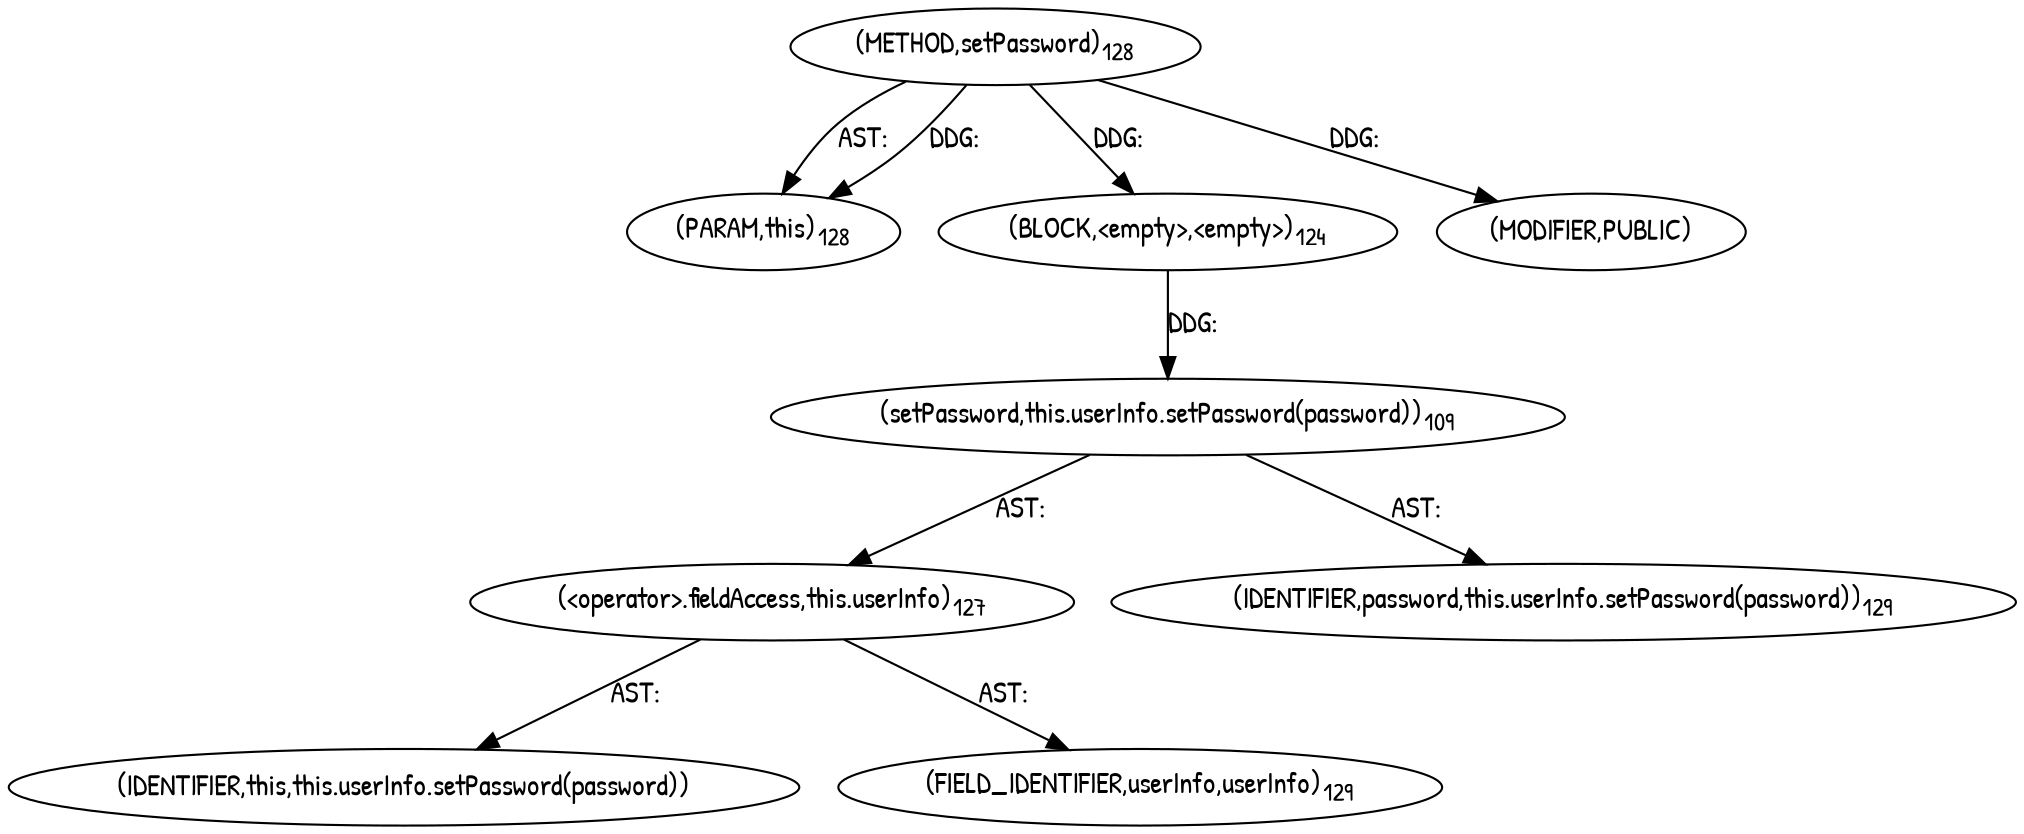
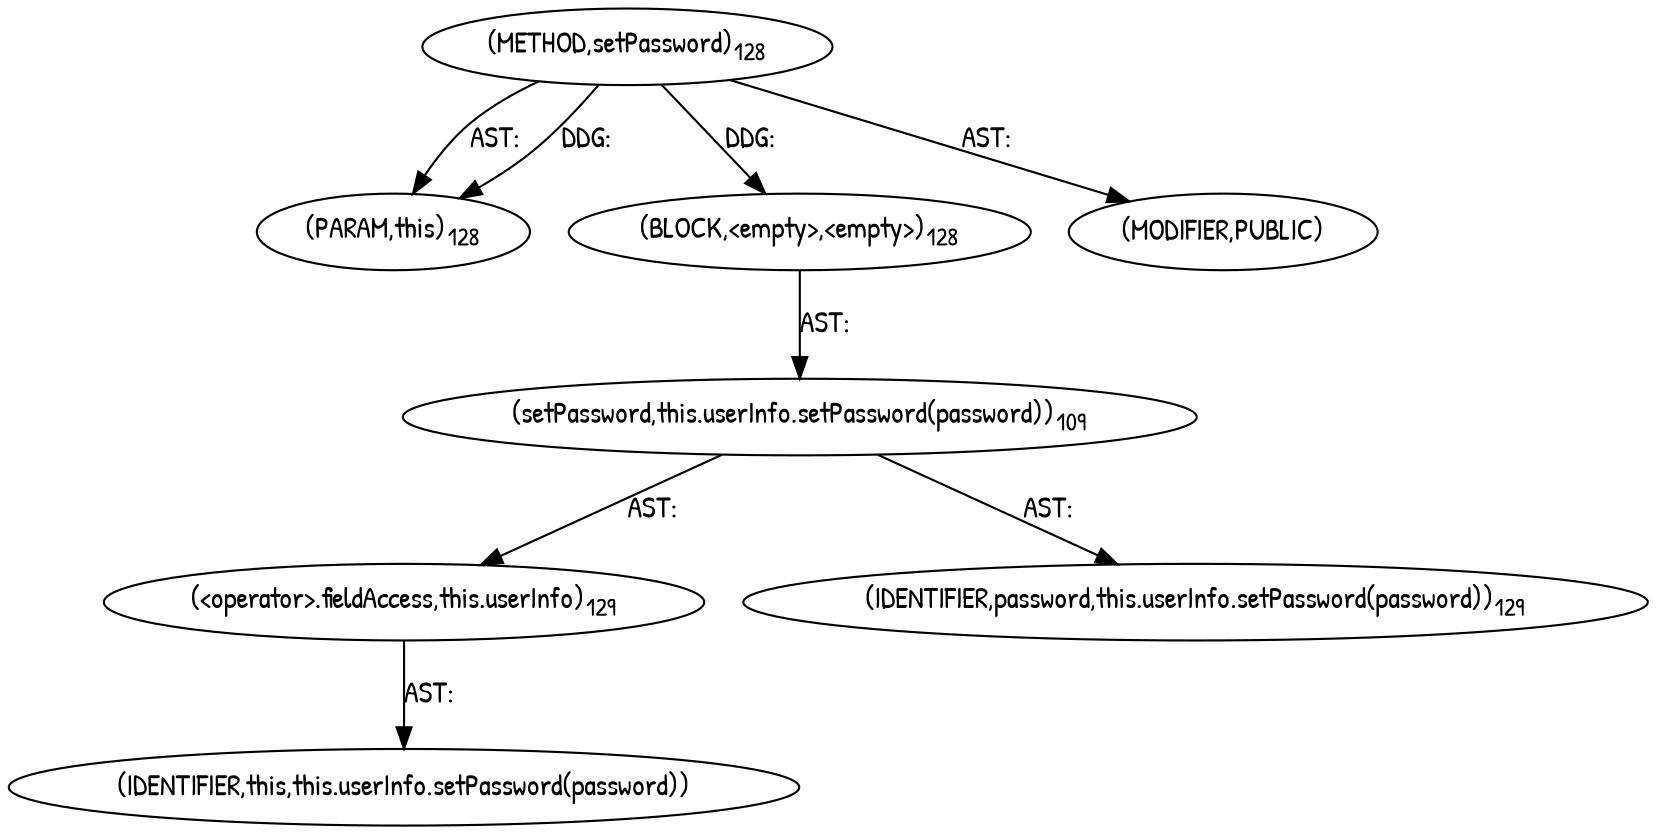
  digraph {
    fontname="Patrick Hand"
    node [fontname="Patrick Hand"]
    edge [fontname="Patrick Hand"]
    n1 [label=<(METHOD,setPassword)<SUB>128</SUB>>]
    n2 [label=<(PARAM,this)<SUB>128</SUB>>]
-   n3 [label=<(BLOCK,&lt;empty&gt;,&lt;empty&gt;)<SUB>124</SUB>>]
+   n3 [label=<(BLOCK,&lt;empty&gt;,&lt;empty&gt;)<SUB>128</SUB>>]
    n4 [label=<(MODIFIER,PUBLIC)>]
    n5 [label=<(setPassword,this.userInfo.setPassword(password))<SUB>109</SUB>>]
-   n6 [label=<(&lt;operator&gt;.fieldAccess,this.userInfo)<SUB>127</SUB>>]
+   n6 [label=<(&lt;operator&gt;.fieldAccess,this.userInfo)<SUB>129</SUB>>]
    n7 [label=<(IDENTIFIER,password,this.userInfo.setPassword(password))<SUB>129</SUB>>]
    n8 [label=<(IDENTIFIER,this,this.userInfo.setPassword(password))>]
-   n9 [label=<(FIELD_IDENTIFIER,userInfo,userInfo)<SUB>129</SUB>>]
    n1 -> n2 [label="AST: "]
    n1 -> n2 [label="DDG: "]
    n1 -> n3 [label="DDG: "]
-   n1 -> n4 [label="DDG: "]
-   n3 -> n5 [label="DDG: "]
+   n1 -> n4 [label="AST: "]
+   n3 -> n5 [label="AST: "]
    n5 -> n6 [label="AST: "]
    n5 -> n7 [label="AST: "]
    n6 -> n8 [label="AST: "]
-   n6 -> n9 [label="AST: "]
  }
